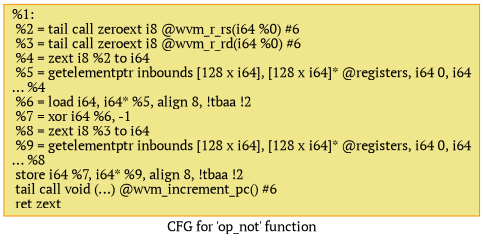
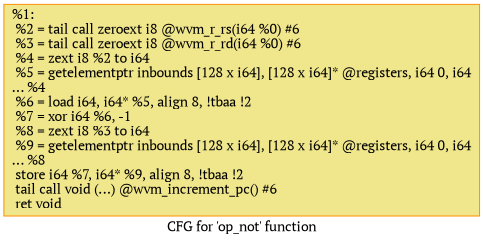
  digraph {
    label="CFG for 'op_not' function"
    rankdir=LR
    fontname="PT Serif"
-   n1 [label="{%1:\l  %2 = tail call zeroext i8 @wvm_r_rs(i64 %0) #6\l  %3 = tail call zeroext i8 @wvm_r_rd(i64 %0) #6\l  %4 = zext i8 %2 to i64\l  %5 = getelementptr inbounds [128 x i64], [128 x i64]* @registers, i64 0, i64\l... %4\l  %6 = load i64, i64* %5, align 8, !tbaa !2\l  %7 = xor i64 %6, -1\l  %8 = zext i8 %3 to i64\l  %9 = getelementptr inbounds [128 x i64], [128 x i64]* @registers, i64 0, i64\l... %8\l  store i64 %7, i64* %9, align 8, !tbaa !2\l  tail call void (...) @wvm_increment_pc() #6\l  ret zext\l}" shape=record style=filled fillcolor=khaki color=darkorange fontname="PT Serif"]
+   n1 [label="{%1:\l  %2 = tail call zeroext i8 @wvm_r_rs(i64 %0) #6\l  %3 = tail call zeroext i8 @wvm_r_rd(i64 %0) #6\l  %4 = zext i8 %2 to i64\l  %5 = getelementptr inbounds [128 x i64], [128 x i64]* @registers, i64 0, i64\l... %4\l  %6 = load i64, i64* %5, align 8, !tbaa !2\l  %7 = xor i64 %6, -1\l  %8 = zext i8 %3 to i64\l  %9 = getelementptr inbounds [128 x i64], [128 x i64]* @registers, i64 0, i64\l... %8\l  store i64 %7, i64* %9, align 8, !tbaa !2\l  tail call void (...) @wvm_increment_pc() #6\l  ret void\l}" shape=record style=filled fillcolor=khaki color=darkorange fontname="PT Serif"]
  }
